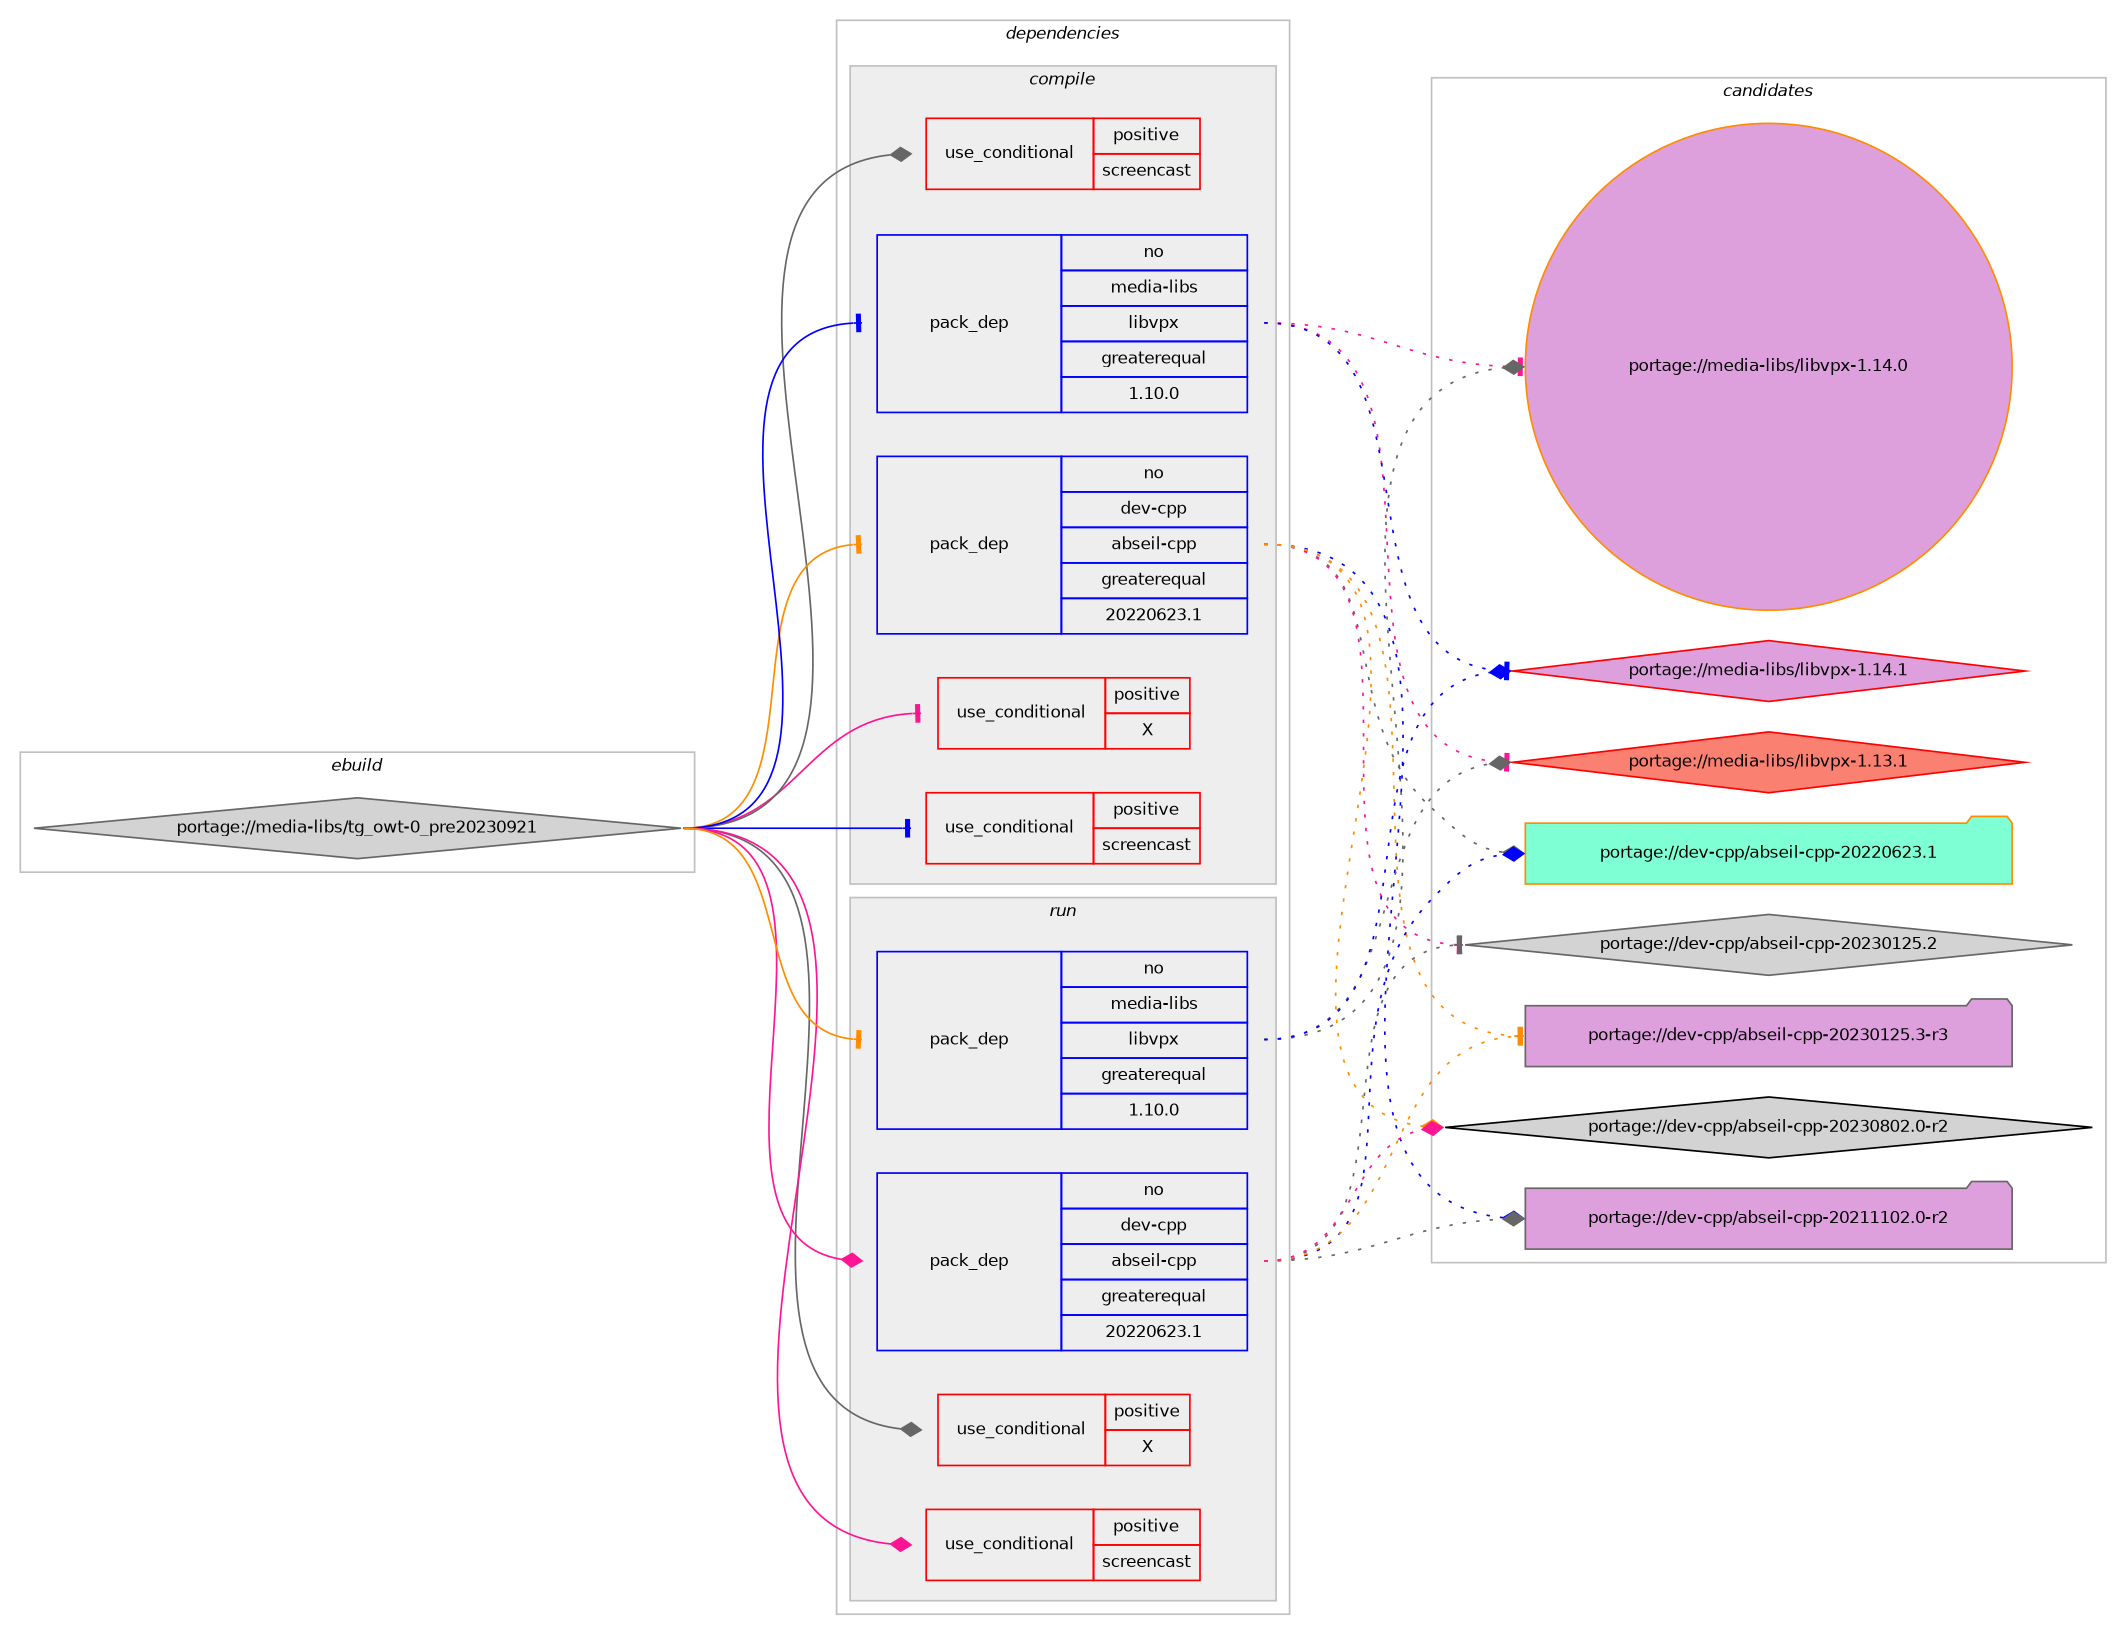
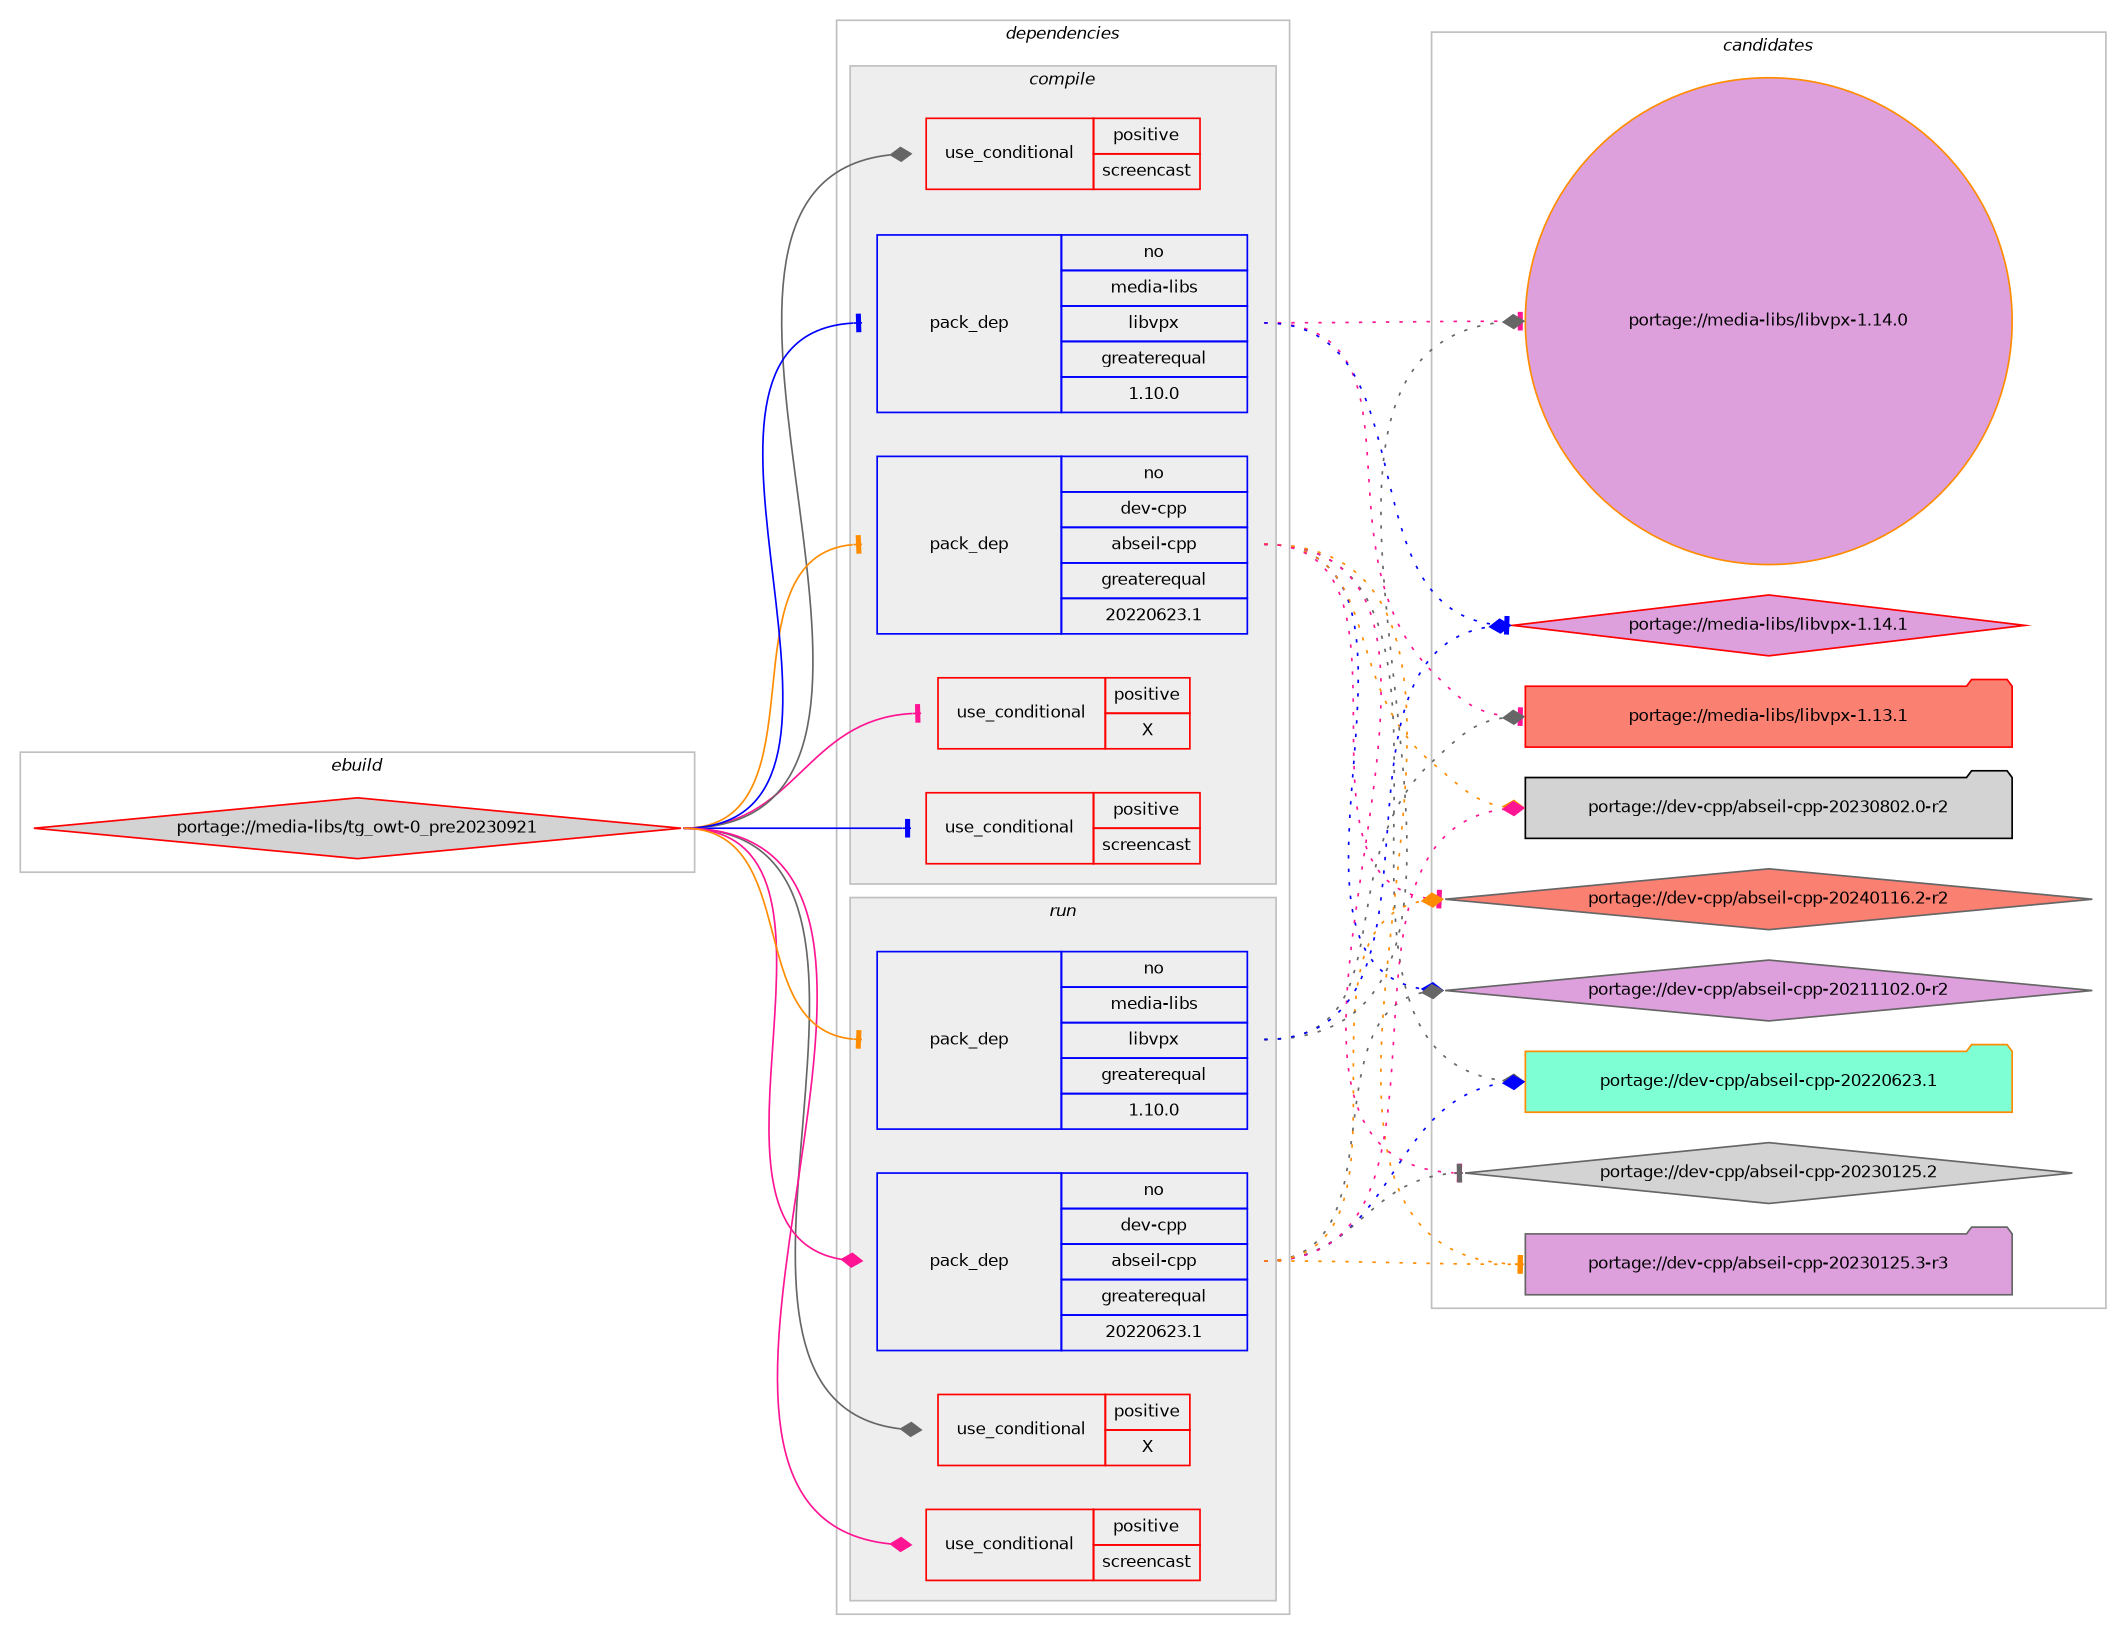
  digraph {
    compound=true
    concentrate=true
    fontname=Helvetica
    fontsize=10
    newrank=true
    rankdir=LR
    ranksep=1.5
    node [color=red fontname=Helvetica fontsize=10 shape=none style=filled]
    edge [arrowhead=diamond color=deeppink headport=w style=dotted tailport=e weight=100]
-   n1 [color=gray40 fillcolor=lightgrey label="portage://media-libs/tg_owt-0_pre20230921" shape=diamond width=4]
+   n1 [fillcolor=lightgrey label="portage://media-libs/tg_owt-0_pre20230921" shape=diamond width=4]
    n2 [label=<<TABLE BORDER="0" CELLBORDER="1" CELLSPACING="0" CELLPADDING="4"><TR><TD ROWSPAN="3" CELLPADDING="10">use_conditional</TD></TR><TR><TD>positive</TD></TR><TR><TD>X</TD></TR></TABLE>> style=""]
    n3 [label=<<TABLE BORDER="0" CELLBORDER="1" CELLSPACING="0" CELLPADDING="4"><TR><TD ROWSPAN="3" CELLPADDING="10">use_conditional</TD></TR><TR><TD>positive</TD></TR><TR><TD>screencast</TD></TR></TABLE>> style=""]
    n4 [label=<<TABLE BORDER="0" CELLBORDER="1" CELLSPACING="0" CELLPADDING="4"><TR><TD ROWSPAN="3" CELLPADDING="10">use_conditional</TD></TR><TR><TD>positive</TD></TR><TR><TD>screencast</TD></TR></TABLE>> style=""]
    n5 [color=blue label=<<TABLE BORDER="0" CELLBORDER="1" CELLSPACING="0" CELLPADDING="4" WIDTH="220"><TR><TD ROWSPAN="6" CELLPADDING="30">pack_dep</TD></TR><TR><TD WIDTH="110">no</TD></TR><TR><TD>dev-cpp</TD></TR><TR><TD>abseil-cpp</TD></TR><TR><TD>greaterequal</TD></TR><TR><TD>20220623.1</TD></TR></TABLE>> style=""]
    n6 [color=blue label=<<TABLE BORDER="0" CELLBORDER="1" CELLSPACING="0" CELLPADDING="4" WIDTH="220"><TR><TD ROWSPAN="6" CELLPADDING="30">pack_dep</TD></TR><TR><TD WIDTH="110">no</TD></TR><TR><TD>media-libs</TD></TR><TR><TD>libvpx</TD></TR><TR><TD>greaterequal</TD></TR><TR><TD>1.10.0</TD></TR></TABLE>> style=""]
    n7 [label=<<TABLE BORDER="0" CELLBORDER="1" CELLSPACING="0" CELLPADDING="4"><TR><TD ROWSPAN="3" CELLPADDING="10">use_conditional</TD></TR><TR><TD>positive</TD></TR><TR><TD>X</TD></TR></TABLE>> style=""]
    n8 [label=<<TABLE BORDER="0" CELLBORDER="1" CELLSPACING="0" CELLPADDING="4"><TR><TD ROWSPAN="3" CELLPADDING="10">use_conditional</TD></TR><TR><TD>positive</TD></TR><TR><TD>screencast</TD></TR></TABLE>> style=""]
    n9 [color=blue label=<<TABLE BORDER="0" CELLBORDER="1" CELLSPACING="0" CELLPADDING="4" WIDTH="220"><TR><TD ROWSPAN="6" CELLPADDING="30">pack_dep</TD></TR><TR><TD WIDTH="110">no</TD></TR><TR><TD>dev-cpp</TD></TR><TR><TD>abseil-cpp</TD></TR><TR><TD>greaterequal</TD></TR><TR><TD>20220623.1</TD></TR></TABLE>> style=""]
    n10 [color=blue label=<<TABLE BORDER="0" CELLBORDER="1" CELLSPACING="0" CELLPADDING="4" WIDTH="220"><TR><TD ROWSPAN="6" CELLPADDING="30">pack_dep</TD></TR><TR><TD WIDTH="110">no</TD></TR><TR><TD>media-libs</TD></TR><TR><TD>libvpx</TD></TR><TR><TD>greaterequal</TD></TR><TR><TD>1.10.0</TD></TR></TABLE>> style=""]
-   n11 [color=gray40 fillcolor=plum label="portage://dev-cpp/abseil-cpp-20211102.0-r2" shape=folder width=4]
+   n11 [color=gray40 fillcolor=plum label="portage://dev-cpp/abseil-cpp-20211102.0-r2" shape=diamond width=4]
    n12 [color=darkorange fillcolor=aquamarine label="portage://dev-cpp/abseil-cpp-20220623.1" shape=folder width=4]
    n13 [color=gray40 fillcolor=lightgrey label="portage://dev-cpp/abseil-cpp-20230125.2" shape=diamond width=4]
    n14 [color=gray40 fillcolor=plum label="portage://dev-cpp/abseil-cpp-20230125.3-r3" shape=folder width=4]
-   n15 [color=black fillcolor=lightgrey label="portage://dev-cpp/abseil-cpp-20230802.0-r2" shape=diamond width=4]
-   n17 [fillcolor=salmon label="portage://media-libs/libvpx-1.13.1" shape=diamond width=4]
+   n15 [color=black fillcolor=lightgrey label="portage://dev-cpp/abseil-cpp-20230802.0-r2" shape=folder width=4]
+   n16 [color=gray40 fillcolor=salmon label="portage://dev-cpp/abseil-cpp-20240116.2-r2" shape=diamond width=4]
+   n17 [fillcolor=salmon label="portage://media-libs/libvpx-1.13.1" shape=folder width=4]
    n18 [color=darkorange fillcolor=plum label="portage://media-libs/libvpx-1.14.0" shape=circle width=4]
    n19 [fillcolor=plum label="portage://media-libs/libvpx-1.14.1" shape=diamond width=4]
    subgraph cluster_1 {
      color=gray
      label=<<i>dependencies</i>>
      subgraph cluster_2 {
        color=gray
        fillcolor="#eeeeee"
        label=<<i>compile</i>>
        style=filled
        subgraph sub_3 {
          color=gray
          fillcolor="#eeeeee"
          label=<<i>compile</i>>
          style=filled
          n2
        }
        subgraph sub_4 {
          color=gray
          fillcolor="#eeeeee"
          label=<<i>compile</i>>
          style=filled
          n3
        }
        subgraph sub_5 {
          color=gray
          fillcolor="#eeeeee"
          label=<<i>compile</i>>
          style=filled
          n4
        }
        subgraph sub_6 {
          color=gray
          fillcolor="#eeeeee"
          label=<<i>compile</i>>
          style=filled
          n5
        }
        subgraph sub_7 {
          color=gray
          fillcolor="#eeeeee"
          label=<<i>compile</i>>
          style=filled
          n6
        }
      }
      subgraph cluster_8 {
        color=gray
        fillcolor="#eeeeee"
        label=<<i>compile and run</i>>
        style=filled
      }
      subgraph cluster_9 {
        color=gray
        fillcolor="#eeeeee"
        label=<<i>run</i>>
        style=filled
        subgraph sub_10 {
          color=gray
          fillcolor="#eeeeee"
          label=<<i>run</i>>
          style=filled
          n7
        }
        subgraph sub_11 {
          color=gray
          fillcolor="#eeeeee"
          label=<<i>run</i>>
          style=filled
          n8
        }
        subgraph sub_12 {
          color=gray
          fillcolor="#eeeeee"
          label=<<i>run</i>>
          style=filled
          n9
        }
        subgraph sub_13 {
          color=gray
          fillcolor="#eeeeee"
          label=<<i>run</i>>
          style=filled
          n10
        }
      }
    }
    subgraph cluster_14 {
      color=gray
      label=<<i>ebuild</i>>
      rank=same
      n1
    }
    subgraph cluster_15 {
      color=gray
      label=<<i>candidates</i>>
      rank=same
      subgraph sub_16 {
        color=black
        label=<<i>candidates</i>>
        nodesep=1
        rank=same
        n11
        n12
        n13
        n14
        n15
+       n16
      }
      subgraph sub_17 {
        color=black
        label=<<i>candidates</i>>
        nodesep=1
        rank=same
        n17
        n18
        n19
      }
      subgraph sub_18 {
        color=black
        label=<<i>candidates</i>>
        nodesep=1
        rank=same
        n11
        n12
        n13
        n14
        n15
+       n16
      }
      subgraph sub_19 {
        color=black
        label=<<i>candidates</i>>
        nodesep=1
        rank=same
        n17
        n18
        n19
      }
    }
    n1 -> n2 [arrowhead=tee style=solid weight=20]
    n1 -> n3 [arrowhead=tee color=blue style=solid weight=20]
    n1 -> n4 [color=gray40 style=solid weight=20]
    n1 -> n5 [arrowhead=tee color=darkorange style=solid weight=20]
    n1 -> n6 [arrowhead=tee color=blue style=solid weight=20]
    n1 -> n7 [color=gray40 style=solid weight=20]
    n1 -> n8 [style=solid weight=20]
    n1 -> n9 [style=solid weight=20]
    n1 -> n10 [arrowhead=tee color=darkorange style=solid weight=20]
    n5 -> n11 [color=blue]
    n5 -> n12 [color=gray40]
    n5 -> n13 [arrowhead=tee]
    n5 -> n14 [arrowhead=tee color=darkorange]
    n5 -> n15 [color=darkorange]
+   n5 -> n16 [arrowhead=tee]
    n6 -> n17 [arrowhead=tee]
    n6 -> n18 [arrowhead=tee]
    n6 -> n19 [arrowhead=tee color=blue]
    n9 -> n11 [color=gray40]
    n9 -> n12 [color=blue]
    n9 -> n13 [arrowhead=tee color=gray40]
    n9 -> n14 [arrowhead=tee color=darkorange]
    n9 -> n15
+   n9 -> n16 [color=darkorange]
    n10 -> n17 [color=gray40]
    n10 -> n18 [color=gray40]
    n10 -> n19 [color=blue]
  }
